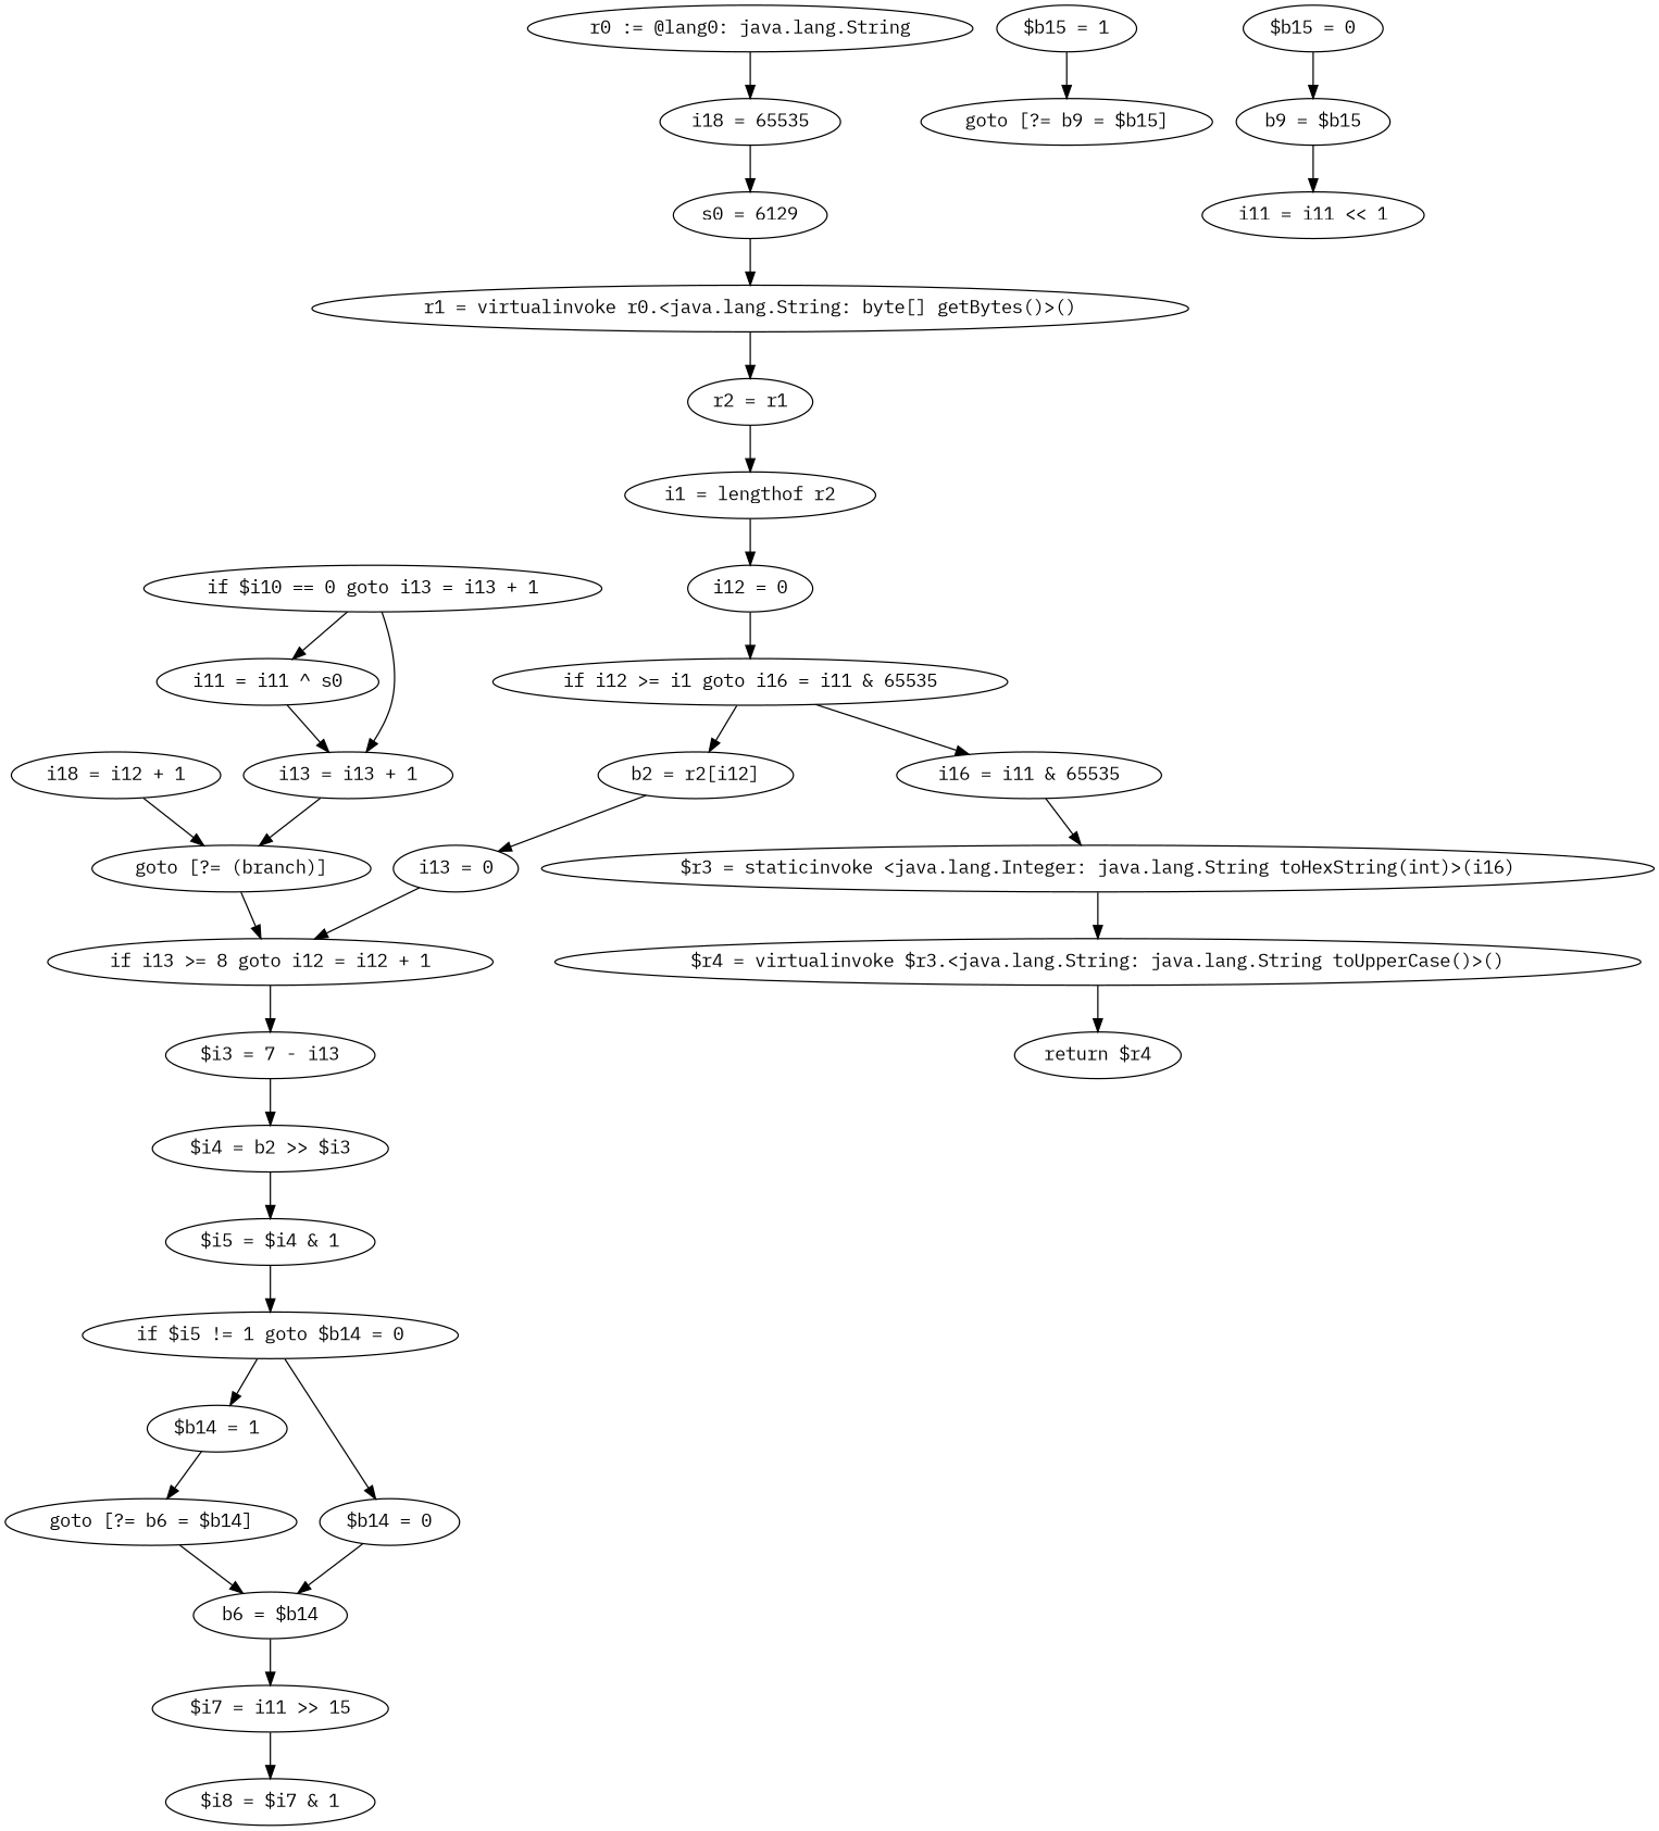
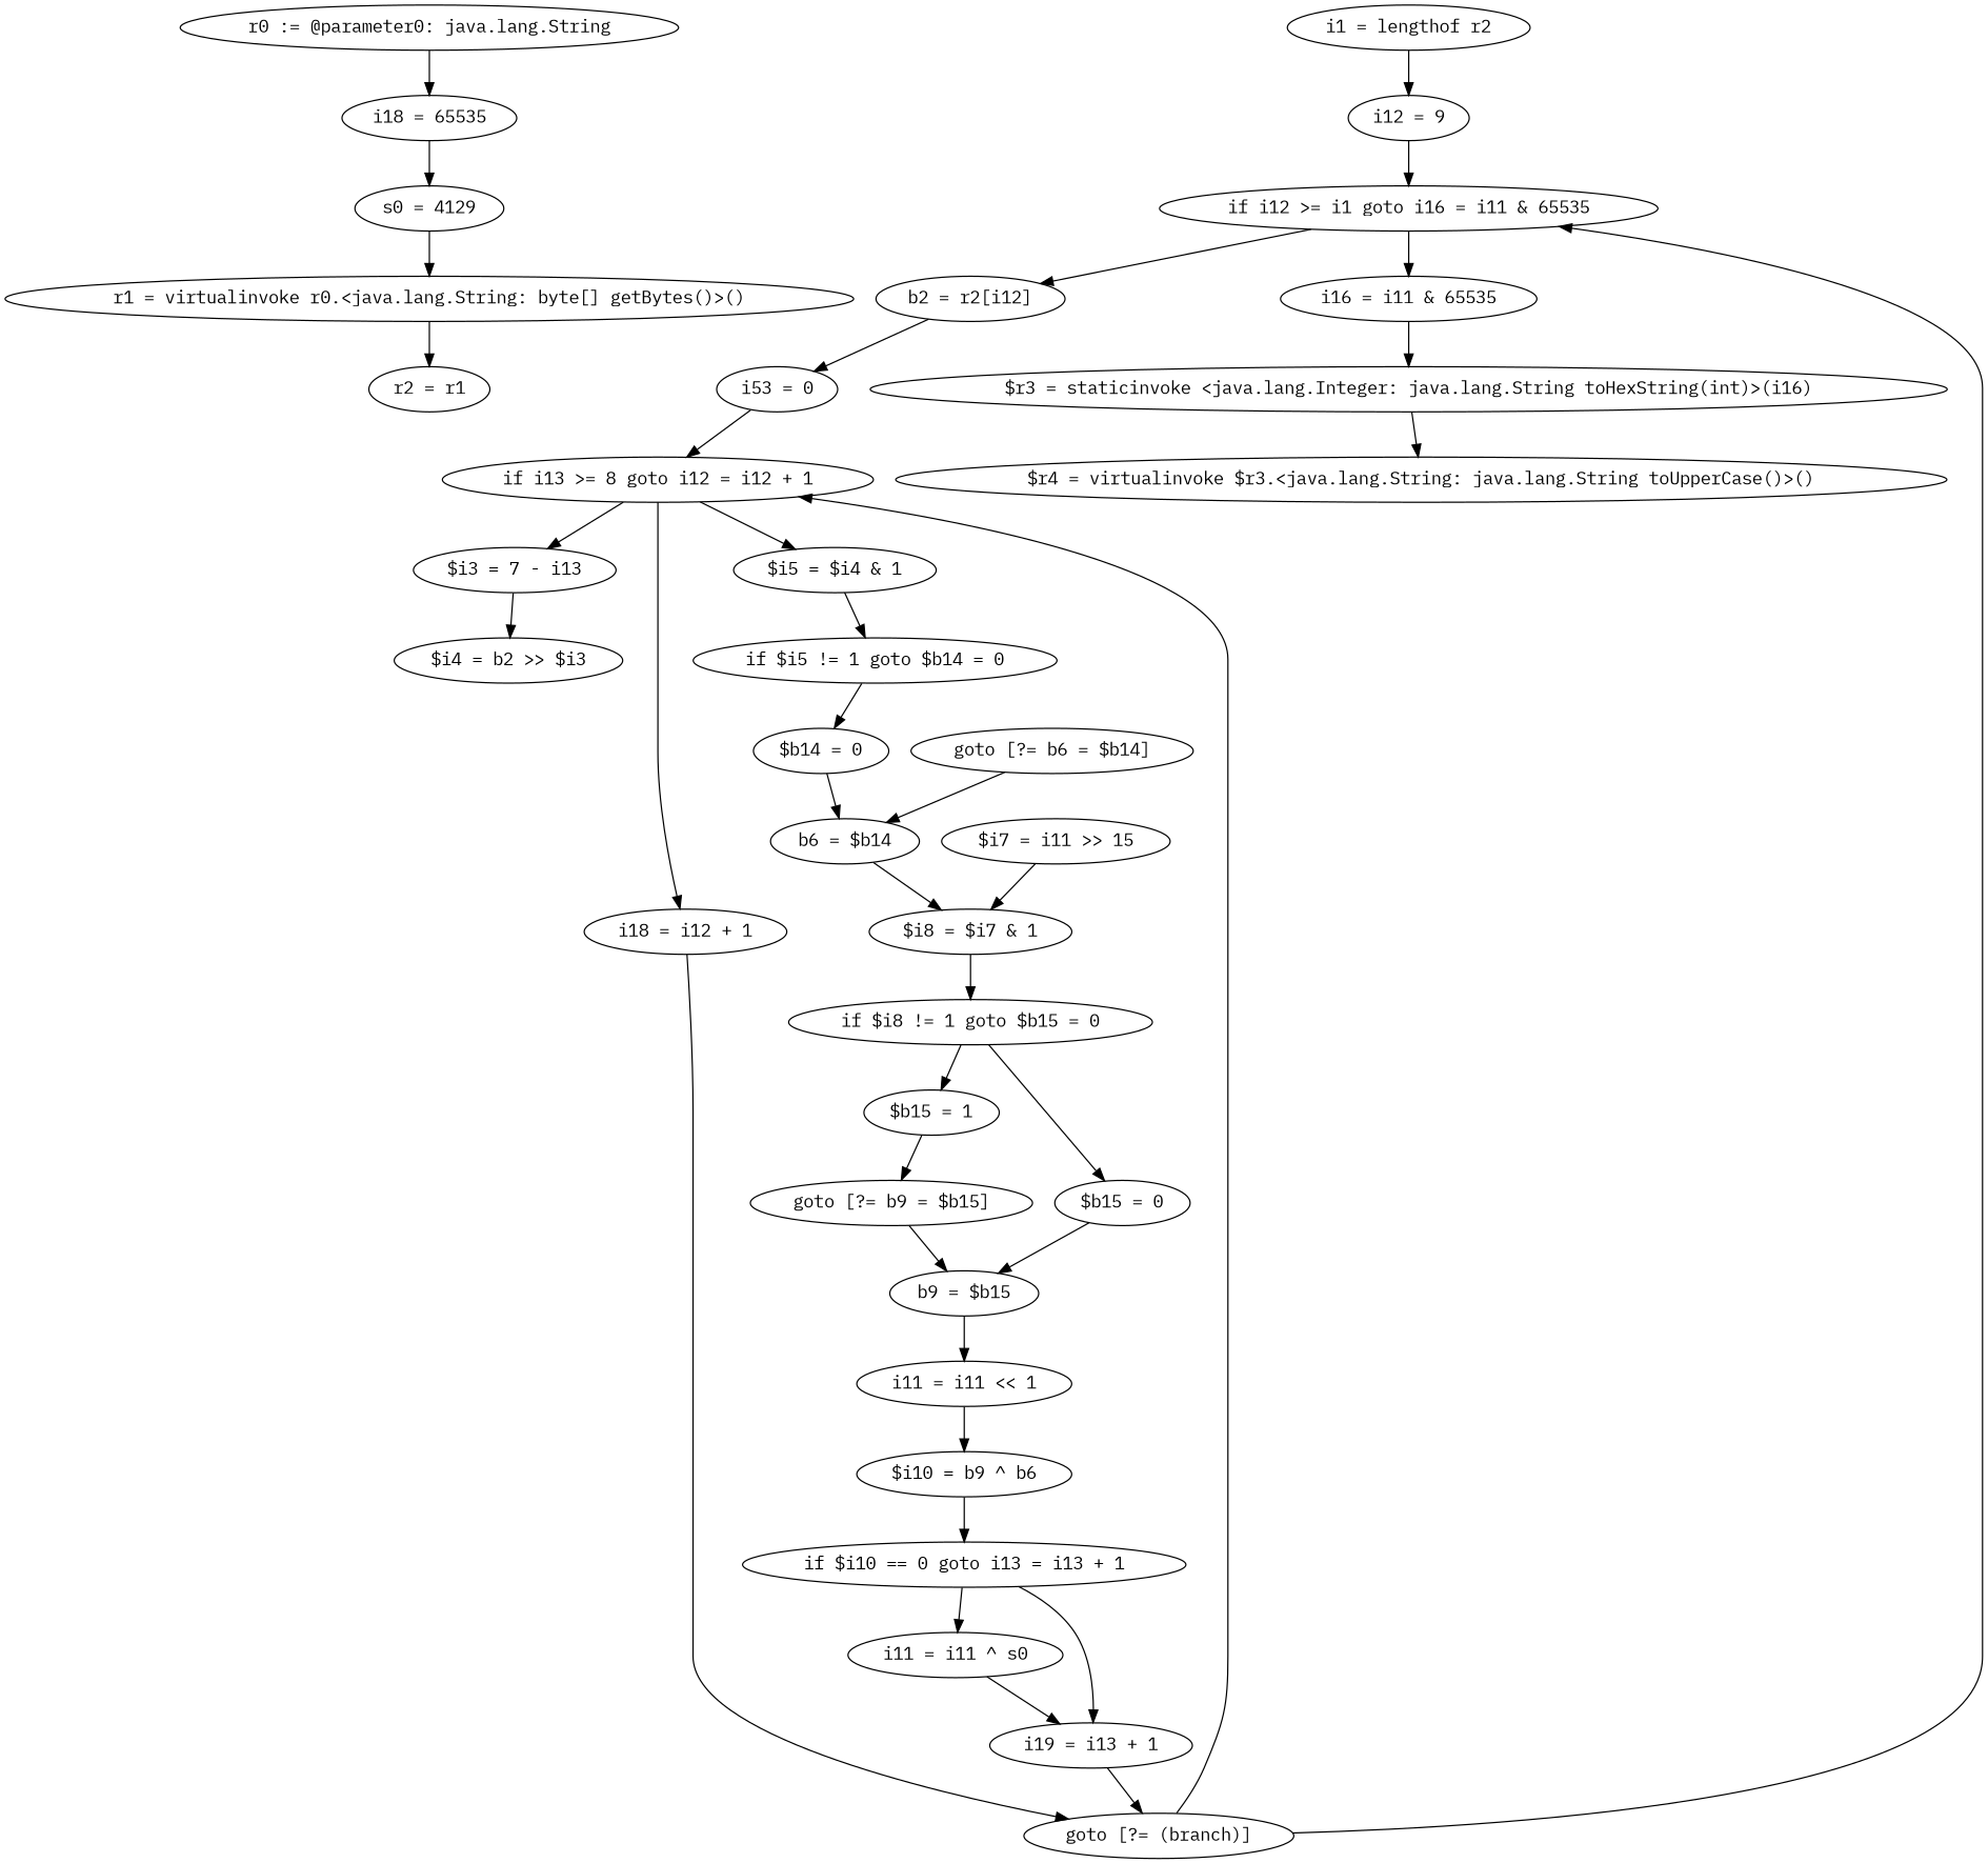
  digraph {
    fontname="IBM Plex Mono"
    node [fontname="IBM Plex Mono"]
    edge [fontname="IBM Plex Mono"]
    n1 [label="i18 = 65535"]
-   "r0 := @parameter0: java.lang.String" [label="r0 := @lang0: java.lang.String"]
-   "s0 = 4129" [label="s0 = 6129"]
+   "r0 := @parameter0: java.lang.String"
+   "s0 = 4129"
    "r1 = virtualinvoke r0.<java.lang.String: byte[] getBytes()>()"
    "r2 = r1"
    "i1 = lengthof r2"
-   "i12 = 0"
+   "i12 = 0" [label="i12 = 9"]
    "if i12 >= i1 goto i16 = i11 & 65535"
    "b2 = r2[i12]"
    "i16 = i11 & 65535"
-   "i13 = 0"
+   "i13 = 0" [label="i53 = 0"]
    "$r3 = staticinvoke <java.lang.Integer: java.lang.String toHexString(int)>(i16)"
    "if i13 >= 8 goto i12 = i12 + 1"
    "$i3 = 7 - i13"
    n15 [label="i18 = i12 + 1"]
    "$i4 = b2 >> $i3"
    "goto [?= (branch)]"
    "$i5 = $i4 & 1"
    "if $i5 != 1 goto $b14 = 0"
-   "$b14 = 1"
    "$b14 = 0"
    "goto [?= b6 = $b14]"
    "b6 = $b14"
    "$i7 = i11 >> 15"
    "$i8 = $i7 & 1"
+   "if $i8 != 1 goto $b15 = 0"
    "$b15 = 1"
    "$b15 = 0"
    "goto [?= b9 = $b15]"
    "b9 = $b15"
    "i11 = i11 << 1"
+   "$i10 = b9 ^ b6"
    "if $i10 == 0 goto i13 = i13 + 1"
    "i11 = i11 ^ s0"
-   "i13 = i13 + 1"
+   "i13 = i13 + 1" [label="i19 = i13 + 1"]
    "$r4 = virtualinvoke $r3.<java.lang.String: java.lang.String toUpperCase()>()"
-   "return $r4"
    n1 -> "s0 = 4129"
    "r0 := @parameter0: java.lang.String" -> n1
    "s0 = 4129" -> "r1 = virtualinvoke r0.<java.lang.String: byte[] getBytes()>()"
    "r1 = virtualinvoke r0.<java.lang.String: byte[] getBytes()>()" -> "r2 = r1"
-   "r2 = r1" -> "i1 = lengthof r2"
    "i1 = lengthof r2" -> "i12 = 0"
    "i12 = 0" -> "if i12 >= i1 goto i16 = i11 & 65535"
    "if i12 >= i1 goto i16 = i11 & 65535" -> "b2 = r2[i12]"
    "if i12 >= i1 goto i16 = i11 & 65535" -> "i16 = i11 & 65535"
    "b2 = r2[i12]" -> "i13 = 0"
    "i16 = i11 & 65535" -> "$r3 = staticinvoke <java.lang.Integer: java.lang.String toHexString(int)>(i16)"
    "i13 = 0" -> "if i13 >= 8 goto i12 = i12 + 1"
    "$r3 = staticinvoke <java.lang.Integer: java.lang.String toHexString(int)>(i16)" -> "$r4 = virtualinvoke $r3.<java.lang.String: java.lang.String toUpperCase()>()"
    "if i13 >= 8 goto i12 = i12 + 1" -> "$i3 = 7 - i13"
+   "if i13 >= 8 goto i12 = i12 + 1" -> n15
    "$i3 = 7 - i13" -> "$i4 = b2 >> $i3"
    n15 -> "goto [?= (branch)]"
-   "$i4 = b2 >> $i3" -> "$i5 = $i4 & 1"
+   "if i13 >= 8 goto i12 = i12 + 1" -> "$i5 = $i4 & 1"
+   "goto [?= (branch)]" -> "if i12 >= i1 goto i16 = i11 & 65535"
    "goto [?= (branch)]" -> "if i13 >= 8 goto i12 = i12 + 1"
    "$i5 = $i4 & 1" -> "if $i5 != 1 goto $b14 = 0"
-   "if $i5 != 1 goto $b14 = 0" -> "$b14 = 1"
    "if $i5 != 1 goto $b14 = 0" -> "$b14 = 0"
-   "$b14 = 1" -> "goto [?= b6 = $b14]"
    "$b14 = 0" -> "b6 = $b14"
    "goto [?= b6 = $b14]" -> "b6 = $b14"
-   "b6 = $b14" -> "$i7 = i11 >> 15"
+   "b6 = $b14" -> "$i8 = $i7 & 1"
    "$i7 = i11 >> 15" -> "$i8 = $i7 & 1"
+   "$i8 = $i7 & 1" -> "if $i8 != 1 goto $b15 = 0"
+   "if $i8 != 1 goto $b15 = 0" -> "$b15 = 1"
+   "if $i8 != 1 goto $b15 = 0" -> "$b15 = 0"
    "$b15 = 1" -> "goto [?= b9 = $b15]"
    "$b15 = 0" -> "b9 = $b15"
+   "goto [?= b9 = $b15]" -> "b9 = $b15"
    "b9 = $b15" -> "i11 = i11 << 1"
+   "i11 = i11 << 1" -> "$i10 = b9 ^ b6"
+   "$i10 = b9 ^ b6" -> "if $i10 == 0 goto i13 = i13 + 1"
    "if $i10 == 0 goto i13 = i13 + 1" -> "i11 = i11 ^ s0"
    "if $i10 == 0 goto i13 = i13 + 1" -> "i13 = i13 + 1"
    "i11 = i11 ^ s0" -> "i13 = i13 + 1"
    "i13 = i13 + 1" -> "goto [?= (branch)]"
-   "$r4 = virtualinvoke $r3.<java.lang.String: java.lang.String toUpperCase()>()" -> "return $r4"
  }
